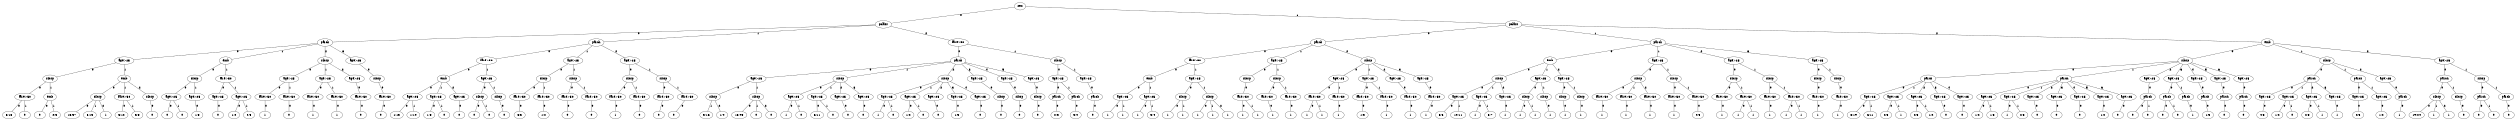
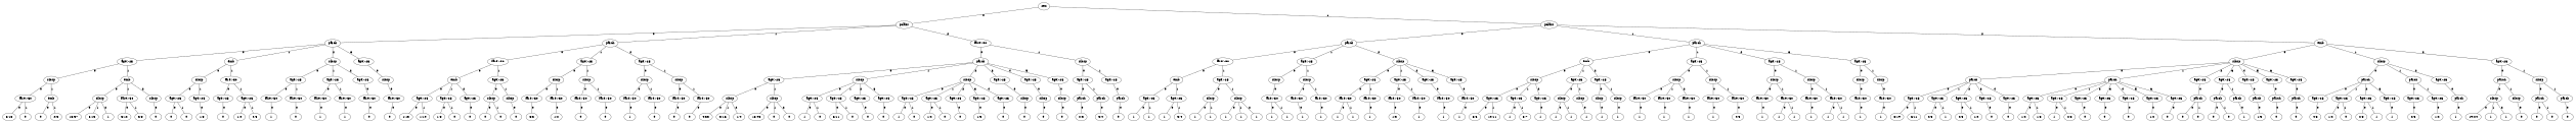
  graph {
    n1 [label=sex]
    n2 [label=pclass]
    n3 [label=pclass]
    n4 [label=parch]
    n5 [label=parch]
    n6 [label="fare>50"]
    n7 [label=parch]
    n8 [label=parch]
    n9 [label=emb]
    n10 [label="age>25"]
    n11 [label=emb]
    n12 [label=sibsp]
    n13 [label="age>25"]
    n14 [label="fare>50"]
    n15 [label="age>25"]
    n16 [label="age>25"]
    n17 [label=parch]
    n18 [label=sibsp]
    n19 [label=sibsp]
    n20 [label=emb]
    n21 [label=sibsp]
    n22 [label="fare>50"]
    n23 [label="age>25"]
    n24 [label="age>25"]
    n25 [label="age>25"]
    n26 [label=sibsp]
    n27 [label="fare>50"]
    n28 [label=emb]
    n29 [label=sibsp]
    n30 [label="fare>50"]
    n31 [label=sibsp]
    n32 [label="5/18"]
    n33 [label=0]
    n34 [label=0]
    n35 [label="2/3"]
    n36 [label="13/37"]
    n37 [label="5/13"]
    n38 [label=1]
    n39 [label="5/12"]
    n40 [label="5/8"]
    n41 [label=0]
    n42 [label="age>25"]
    n43 [label="age>25"]
    n44 [label="age>25"]
    n45 [label="age>25"]
    n46 [label=0]
    n47 [label=0]
    n48 [label="1/3"]
    n49 [label=0]
    n50 [label="1/2"]
    n51 [label="2/5"]
    n52 [label="fare>50"]
    n53 [label="fare>50"]
    n54 [label="fare>50"]
    n55 [label="fare>50"]
    n56 [label="fare>50"]
    n57 [label=1]
    n58 [label=0]
    n59 [label=1]
    n60 [label=1]
    n61 [label=0]
    n62 [label="fare>50"]
    n63 [label=0]
    n64 [label=emb]
    n65 [label="age>25"]
    n66 [label=sibsp]
    n67 [label=sibsp]
    n68 [label=sibsp]
    n69 [label=sibsp]
    n70 [label="age>25"]
    n71 [label="age>25"]
    n72 [label="age>25"]
    n73 [label=sibsp]
    n74 [label=sibsp]
    n75 [label="1/13"]
    n76 [label="1/10"]
    n77 [label="1/3"]
    n78 [label=0]
    n79 [label=0]
    n80 [label=0]
    n81 [label=0]
    n82 [label=0]
    n83 [label="fare>50"]
    n84 [label="fare>50"]
    n85 [label="fare>50"]
    n86 [label="fare>50"]
    n87 [label="6/5"]
    n88 [label="1/2"]
    n89 [label=0]
    n90 [label=0]
    n91 [label="fare>50"]
    n92 [label="fare>50"]
    n93 [label="fare>50"]
    n94 [label="fare>50"]
    n95 [label=1]
    n96 [label=0]
    n97 [label=0]
    n98 [label=0]
    n99 [label="age>25"]
    n100 [label=sibsp]
    n101 [label=sibsp]
    n102 [label="age>25"]
    n103 [label="age>25"]
    n104 [label="age>25"]
    n105 [label="age>25"]
    n106 [label="age>25"]
    n107 [label=sibsp]
    n108 [label=sibsp]
    n109 [label="age>25"]
    n110 [label="age>25"]
    n111 [label="age>25"]
    n112 [label="age>25"]
    n113 [label="age>25"]
    n114 [label="age>25"]
    n115 [label="age>25"]
    n116 [label="age>25"]
    n117 [label="age>25"]
    n118 [label=sibsp]
    n119 [label=sibsp]
    n120 [label=sibsp]
+   n121 [label="4/53"]
    n122 [label="3/16"]
    n123 [label="1/4"]
    n124 [label="15/98"]
    n125 [label=0]
    n126 [label=0]
    n127 [label=1]
    n128 [label=0]
    n129 [label="6/11"]
    n130 [label=0]
    n131 [label=0]
    n132 [label=0]
    n133 [label=1]
    n134 [label=0]
    n135 [label="1/2"]
    n136 [label=0]
    n137 [label=0]
    n138 [label="1/3"]
    n139 [label=0]
    n140 [label=0]
    n141 [label=0]
    n142 [label=0]
    n143 [label=parch]
    n144 [label=parch]
    n145 [label=parch]
    n146 [label="2/3"]
    n147 [label="3/4"]
    n148 [label=0]
    n149 [label="fare>50"]
    n150 [label="age>25"]
    n151 [label=sibsp]
    n152 [label=emb]
    n153 [label="age>25"]
    n154 [label="age>25"]
    n155 [label="age>25"]
    n156 [label=sibsp]
    n157 [label=sibsp]
    n158 [label="age>25"]
    n159 [label=emb]
    n160 [label="age>25"]
    n161 [label=sibsp]
    n162 [label=sibsp]
    n163 [label="age>25"]
    n164 [label="age>25"]
    n165 [label="age>25"]
    n166 [label="age>25"]
    n167 [label="age>25"]
    n168 [label="age>25"]
    n169 [label=sibsp]
    n170 [label=sibsp]
    n171 [label=1]
    n172 [label=1]
    n173 [label=1]
    n174 [label="3/4"]
    n175 [label=1]
    n176 [label=1]
    n177 [label=1]
    n178 [label=1]
    n179 [label=1]
    n180 [label="fare>50"]
    n181 [label="fare>50"]
    n182 [label="fare>50"]
    n183 [label=1]
    n184 [label=1]
    n185 [label=1]
    n186 [label=1]
    n187 [label="fare>50"]
    n188 [label="fare>50"]
    n189 [label="fare>50"]
    n190 [label="fare>50"]
    n191 [label="fare>50"]
    n192 [label="fare>50"]
    n193 [label=1]
    n194 [label=1]
    n195 [label=1]
    n196 [label="1/3"]
    n197 [label=1]
    n198 [label=1]
    n199 [label=1]
    n200 [label=sibsp]
    n201 [label="age>25"]
    n202 [label="age>25"]
    n203 [label=sibsp]
    n204 [label=sibsp]
    n205 [label=sibsp]
    n206 [label=sibsp]
    n207 [label=sibsp]
    n208 [label=sibsp]
    n209 [label="age>25"]
    n210 [label="age>25"]
    n211 [label="age>25"]
    n212 [label=sibsp]
    n213 [label=sibsp]
    n214 [label=sibsp]
    n215 [label=sibsp]
    n216 [label="5/6"]
    n217 [label="10/11"]
    n218 [label=1]
    n219 [label="5/7"]
    n220 [label=1]
    n221 [label=1]
    n222 [label=1]
    n223 [label=1]
    n224 [label=1]
    n225 [label=1]
    n226 [label="fare>50"]
    n227 [label="fare>50"]
    n228 [label="fare>50"]
    n229 [label="fare>50"]
    n230 [label="fare>50"]
    n231 [label=1]
    n232 [label=1]
    n233 [label=1]
    n234 [label=1]
    n235 [label="4/5"]
    n236 [label="fare>50"]
    n237 [label="fare>50"]
    n238 [label="fare>50"]
    n239 [label="fare>50"]
    n240 [label=1]
    n241 [label=1]
    n242 [label=1]
    n243 [label=1]
    n244 [label=1]
    n245 [label=1]
    n246 [label="fare>50"]
    n247 [label="fare>50"]
    n248 [label=1]
    n249 [label=1]
    n250 [label=parch]
    n251 [label=parch]
    n252 [label="age>25"]
    n253 [label="age>25"]
    n254 [label="age>25"]
    n255 [label="age>25"]
    n256 [label="age>25"]
    n257 [label=parch]
    n258 [label=parch]
    n259 [label="age>25"]
    n260 [label=parch]
    n261 [label=sibsp]
    n262 [label="age>25"]
    n263 [label="age>25"]
    n264 [label="age>25"]
    n265 [label="age>25"]
    n266 [label="age>25"]
    n267 [label="age>25"]
    n268 [label="age>25"]
    n269 [label="age>25"]
    n270 [label="age>25"]
    n271 [label="age>25"]
    n272 [label="age>25"]
    n273 [label="age>25"]
    n274 [label=parch]
    n275 [label=parch]
    n276 [label=parch]
    n277 [label=parch]
    n278 [label=parch]
    n279 [label=parch]
    n280 [label="8/19"]
    n281 [label="6/11"]
    n282 [label="2/3"]
    n283 [label=1]
    n284 [label="2/3"]
    n285 [label="1/2"]
    n286 [label=0]
    n287 [label=0]
    n288 [label="1/2"]
    n289 [label="1/5"]
    n290 [label=1]
    n291 [label="2/5"]
    n292 [label=0]
    n293 [label=0]
    n294 [label=0]
    n295 [label="1/2"]
    n296 [label=0]
    n297 [label=0]
    n298 [label=0]
    n299 [label=0]
    n300 [label=0]
    n301 [label=1]
    n302 [label="1/3"]
    n303 [label=0]
    n304 [label=0]
    n305 [label="age>25"]
    n306 [label="age>25"]
    n307 [label="age>25"]
    n308 [label="age>25"]
    n309 [label="age>25"]
    n310 [label="age>25"]
    n311 [label=parch]
    n312 [label="4/5"]
    n313 [label="1/2"]
    n314 [label=0]
    n315 [label="2/3"]
    n316 [label=1]
    n317 [label=1]
    n318 [label="2/5"]
    n319 [label="1/2"]
    n320 [label=1]
    n321 [label=sibsp]
    n322 [label=sibsp]
    n323 [label=parch]
    n324 [label=parch]
    n325 [label="19/24"]
    n326 [label=1]
    n327 [label=1]
    n328 [label=0]
    n329 [label=0]
    n330 [label=0]
    n331 [label=0]
    n1 -- n2 [label=0]
    n1 -- n3 [label=1]
    n2 -- n4 [label=0]
    n2 -- n5 [label=1]
    n2 -- n6 [label=2]
    n3 -- n7 [label=0]
    n3 -- n8 [label=1]
    n3 -- n9 [label=2]
    n4 -- n10 [label=0]
    n4 -- n11 [label=1]
    n4 -- n12 [label=2]
    n4 -- n13 [label=3]
    n5 -- n14 [label=0]
    n5 -- n15 [label=1]
    n5 -- n16 [label=2]
    n6 -- n17 [label=0]
    n6 -- n18 [label=1]
    n7 -- n149 [label=0]
    n7 -- n150 [label=1]
    n7 -- n151 [label=2]
    n8 -- n152 [label=0]
    n8 -- n153 [label=1]
    n8 -- n154 [label=2]
    n8 -- n155 [label=3]
    n9 -- n156 [label=0]
    n9 -- n157 [label=1]
    n9 -- n158 [label=2]
    n10 -- n19 [label=0]
    n10 -- n20 [label=1]
    n11 -- n21 [label=0]
    n11 -- n22 [label=1]
    n12 -- n23 [label=0]
    n12 -- n24 [label=1]
    n12 -- n25 [label=2]
    n13 -- n26 [label=0]
    n14 -- n64 [label=0]
    n14 -- n65 [label=1]
    n15 -- n66 [label=0]
    n15 -- n67 [label=1]
    n16 -- n68 [label=0]
    n16 -- n69 [label=1]
    n17 -- n99 [label=0]
    n17 -- n100 [label=1]
    n17 -- n101 [label=2]
    n17 -- n102 [label=3]
    n17 -- n103 [label=4]
    n17 -- n104 [label=5]
    n18 -- n105 [label=0]
    n18 -- n106 [label=1]
    n19 -- n27 [label=0]
    n19 -- n28 [label=1]
    n20 -- n29 [label=0]
    n20 -- n30 [label=1]
    n20 -- n31 [label=2]
    n21 -- n42 [label=0]
    n21 -- n43 [label=1]
    n22 -- n44 [label=0]
    n22 -- n45 [label=1]
    n23 -- n52 [label=0]
    n23 -- n53 [label=1]
    n24 -- n54 [label=0]
    n24 -- n55 [label=1]
    n25 -- n56 [label=0]
    n26 -- n62 [label=0]
    n27 -- n32 [label=0]
    n27 -- n33 [label=1]
    n28 -- n34 [label=0]
    n28 -- n35 [label=1]
    n29 -- n36 [label=0]
    n29 -- n37 [label=1]
    n29 -- n38 [label=2]
    n30 -- n39 [label=0]
    n30 -- n40 [label=1]
    n31 -- n41 [label=0]
    n42 -- n46 [label=0]
    n42 -- n47 [label=1]
    n43 -- n48 [label=0]
    n44 -- n49 [label=0]
    n45 -- n50 [label=0]
    n45 -- n51 [label=1]
    n52 -- n57 [label=0]
    n53 -- n58 [label=0]
    n54 -- n59 [label=0]
    n55 -- n60 [label=0]
    n56 -- n61 [label=0]
    n62 -- n63 [label=0]
    n64 -- n70 [label=0]
    n64 -- n71 [label=1]
    n64 -- n72 [label=2]
    n65 -- n73 [label=0]
    n65 -- n74 [label=1]
    n66 -- n83 [label=0]
    n66 -- n84 [label=1]
    n67 -- n85 [label=0]
    n67 -- n86 [label=1]
    n68 -- n91 [label=0]
    n68 -- n92 [label=1]
    n69 -- n93 [label=0]
    n69 -- n94 [label=1]
    n70 -- n75 [label=0]
    n70 -- n76 [label=1]
    n71 -- n77 [label=0]
    n71 -- n78 [label=1]
    n72 -- n79 [label=0]
    n73 -- n80 [label=0]
    n73 -- n81 [label=1]
    n74 -- n82 [label=0]
    n83 -- n87 [label=0]
    n84 -- n88 [label=0]
    n85 -- n89 [label=0]
    n86 -- n90 [label=0]
    n91 -- n95 [label=0]
    n92 -- n96 [label=0]
    n93 -- n97 [label=0]
    n94 -- n98 [label=0]
    n99 -- n107 [label=0]
    n99 -- n108 [label=1]
    n100 -- n109 [label=0]
    n100 -- n110 [label=1]
    n100 -- n111 [label=2]
    n100 -- n112 [label=3]
    n101 -- n113 [label=0]
    n101 -- n114 [label=1]
    n101 -- n115 [label=2]
    n101 -- n116 [label=3]
    n101 -- n117 [label=4]
    n102 -- n118 [label=0]
    n103 -- n119 [label=0]
    n104 -- n120 [label=0]
    n105 -- n143 [label=0]
    n105 -- n144 [label=1]
    n106 -- n145 [label=0]
+   n107 -- n121 [label=0]
    n107 -- n122 [label=1]
    n107 -- n123 [label=2]
    n108 -- n124 [label=0]
    n108 -- n125 [label=1]
    n108 -- n126 [label=2]
    n109 -- n127 [label=0]
    n109 -- n128 [label=1]
    n110 -- n129 [label=0]
    n110 -- n130 [label=1]
    n111 -- n131 [label=0]
    n112 -- n132 [label=0]
    n113 -- n133 [label=0]
    n113 -- n134 [label=1]
    n114 -- n135 [label=0]
    n114 -- n136 [label=1]
    n115 -- n137 [label=0]
    n116 -- n138 [label=0]
    n117 -- n139 [label=0]
    n118 -- n140 [label=0]
    n119 -- n141 [label=0]
    n120 -- n142 [label=0]
    n143 -- n146 [label=0]
    n144 -- n147 [label=0]
    n145 -- n148 [label=0]
    n149 -- n159 [label=0]
    n149 -- n160 [label=1]
    n150 -- n161 [label=0]
    n150 -- n162 [label=1]
    n151 -- n163 [label=0]
    n151 -- n164 [label=1]
    n151 -- n165 [label=2]
    n151 -- n166 [label=3]
    n152 -- n200 [label=0]
    n152 -- n201 [label=1]
    n152 -- n202 [label=2]
    n153 -- n203 [label=0]
    n153 -- n204 [label=1]
    n154 -- n205 [label=0]
    n154 -- n206 [label=1]
    n155 -- n207 [label=0]
    n155 -- n208 [label=1]
    n156 -- n250 [label=0]
    n156 -- n251 [label=1]
    n156 -- n252 [label=2]
    n156 -- n253 [label=3]
    n156 -- n254 [label=4]
    n156 -- n255 [label=5]
    n156 -- n256 [label=6]
    n157 -- n257 [label=0]
    n157 -- n258 [label=1]
    n157 -- n259 [label=2]
    n158 -- n260 [label=0]
    n158 -- n261 [label=1]
    n159 -- n167 [label=0]
    n159 -- n168 [label=1]
    n160 -- n169 [label=0]
    n160 -- n170 [label=1]
    n161 -- n180 [label=0]
    n162 -- n181 [label=0]
    n162 -- n182 [label=1]
    n163 -- n187 [label=0]
    n163 -- n188 [label=1]
    n164 -- n189 [label=0]
    n164 -- n190 [label=1]
    n165 -- n191 [label=0]
    n166 -- n192 [label=0]
    n167 -- n171 [label=0]
    n167 -- n172 [label=1]
    n168 -- n173 [label=0]
    n168 -- n174 [label=1]
    n169 -- n175 [label=0]
    n169 -- n176 [label=1]
    n170 -- n177 [label=0]
    n170 -- n178 [label=1]
    n170 -- n179 [label=2]
    n180 -- n183 [label=0]
    n180 -- n184 [label=1]
    n181 -- n185 [label=0]
    n182 -- n186 [label=0]
    n187 -- n193 [label=0]
    n187 -- n194 [label=1]
    n188 -- n195 [label=0]
    n189 -- n196 [label=0]
    n190 -- n197 [label=0]
    n191 -- n198 [label=0]
    n192 -- n199 [label=0]
    n200 -- n209 [label=0]
    n200 -- n210 [label=1]
    n200 -- n211 [label=2]
    n201 -- n212 [label=0]
    n201 -- n213 [label=1]
    n202 -- n214 [label=0]
    n202 -- n215 [label=1]
    n203 -- n226 [label=0]
    n203 -- n227 [label=1]
    n203 -- n228 [label=2]
    n204 -- n229 [label=0]
    n204 -- n230 [label=1]
    n205 -- n236 [label=0]
    n205 -- n237 [label=1]
    n206 -- n238 [label=0]
    n206 -- n239 [label=1]
    n207 -- n246 [label=0]
    n208 -- n247 [label=0]
    n209 -- n216 [label=0]
    n209 -- n217 [label=1]
    n210 -- n218 [label=0]
    n210 -- n219 [label=1]
    n211 -- n220 [label=0]
    n212 -- n221 [label=0]
    n212 -- n222 [label=1]
    n213 -- n223 [label=0]
    n214 -- n224 [label=0]
    n215 -- n225 [label=0]
    n226 -- n231 [label=0]
    n227 -- n232 [label=0]
    n228 -- n233 [label=0]
    n229 -- n234 [label=0]
    n230 -- n235 [label=0]
    n236 -- n240 [label=0]
    n237 -- n241 [label=0]
    n237 -- n242 [label=1]
    n238 -- n243 [label=0]
    n239 -- n244 [label=0]
    n239 -- n245 [label=1]
    n246 -- n248 [label=0]
    n247 -- n249 [label=0]
    n250 -- n262 [label=0]
    n250 -- n263 [label=1]
    n250 -- n264 [label=2]
    n250 -- n265 [label=3]
    n250 -- n266 [label=4]
    n251 -- n267 [label=0]
    n251 -- n268 [label=1]
    n251 -- n269 [label=2]
    n251 -- n270 [label=3]
    n251 -- n271 [label=4]
    n251 -- n272 [label=5]
    n251 -- n273 [label=6]
    n252 -- n274 [label=0]
    n253 -- n275 [label=0]
    n253 -- n276 [label=1]
    n254 -- n277 [label=0]
    n255 -- n278 [label=0]
    n256 -- n279 [label=0]
    n257 -- n305 [label=0]
    n257 -- n306 [label=1]
    n257 -- n307 [label=2]
    n257 -- n308 [label=3]
    n258 -- n309 [label=0]
    n258 -- n310 [label=1]
    n259 -- n311 [label=0]
    n260 -- n321 [label=0]
    n260 -- n322 [label=1]
    n261 -- n323 [label=0]
    n261 -- n324 [label=1]
    n262 -- n280 [label=0]
    n262 -- n281 [label=1]
    n263 -- n282 [label=0]
    n263 -- n283 [label=1]
    n264 -- n284 [label=0]
    n264 -- n285 [label=1]
    n265 -- n286 [label=0]
    n266 -- n287 [label=0]
    n267 -- n288 [label=0]
    n267 -- n289 [label=1]
    n268 -- n290 [label=0]
    n268 -- n291 [label=1]
    n269 -- n292 [label=0]
    n270 -- n293 [label=0]
    n271 -- n294 [label=0]
    n272 -- n295 [label=0]
    n273 -- n296 [label=0]
    n274 -- n297 [label=0]
    n274 -- n298 [label=1]
    n275 -- n299 [label=0]
    n275 -- n300 [label=1]
    n276 -- n301 [label=0]
    n277 -- n302 [label=0]
    n278 -- n303 [label=0]
    n279 -- n304 [label=0]
    n305 -- n312 [label=0]
    n306 -- n313 [label=0]
    n306 -- n314 [label=1]
    n307 -- n315 [label=0]
    n307 -- n316 [label=1]
    n308 -- n317 [label=0]
    n309 -- n318 [label=0]
    n310 -- n319 [label=0]
    n311 -- n320 [label=0]
    n321 -- n325 [label=0]
    n321 -- n326 [label=1]
    n321 -- n327 [label=2]
    n322 -- n328 [label=0]
    n323 -- n329 [label=0]
    n323 -- n330 [label=1]
    n324 -- n331 [label=0]
  }
